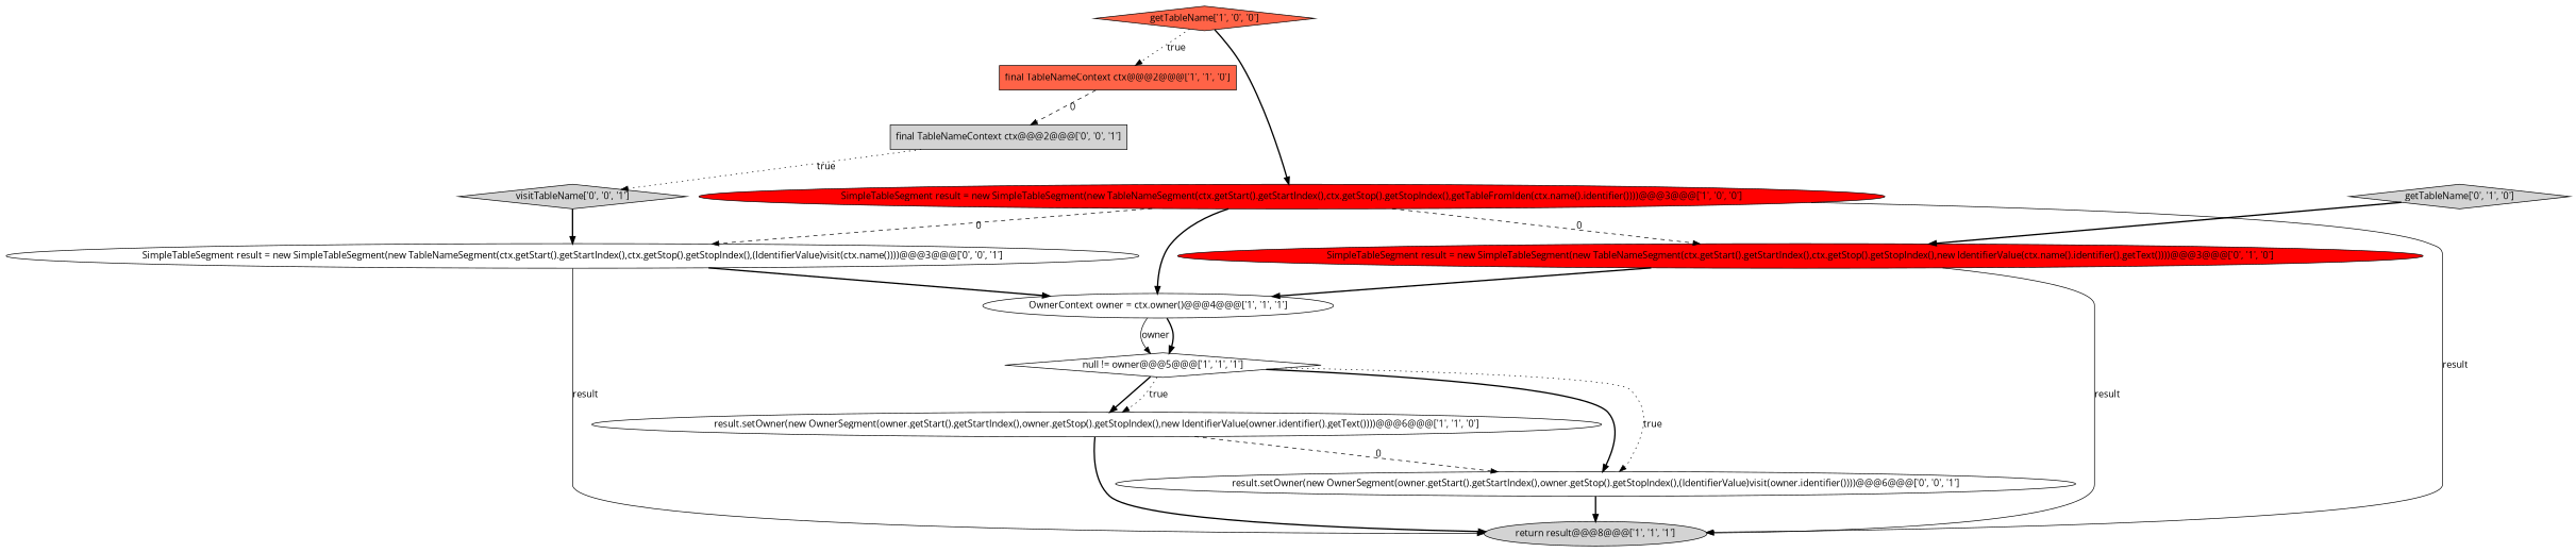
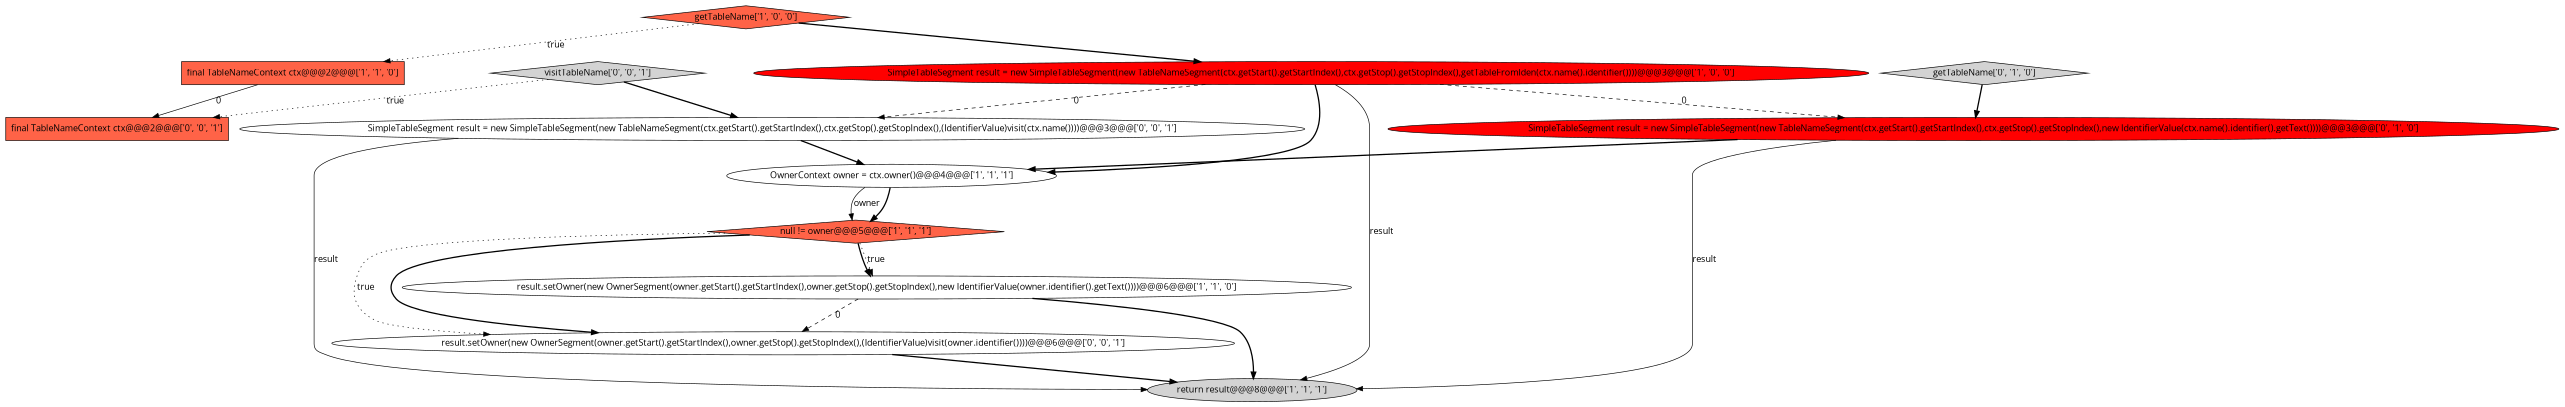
  digraph {
    fontname="Open Sans"
    node [fillcolor=white fontname="Open Sans" shape=ellipse style=filled]
    edge [fontname="Open Sans" style=bold]
    n1 [fillcolor=lightgray label="visitTableName['0', '0', '1']" shape=diamond]
-   n2 [fillcolor=lightgray label="final TableNameContext ctx@@@2@@@['0', '0', '1']" shape=box]
+   n2 [fillcolor=tomato label="final TableNameContext ctx@@@2@@@['0', '0', '1']" shape=box]
    n3 [label="SimpleTableSegment result = new SimpleTableSegment(new TableNameSegment(ctx.getStart().getStartIndex(),ctx.getStop().getStopIndex(),(IdentifierValue)visit(ctx.name())))@@@3@@@['0', '0', '1']"]
    n4 [label="OwnerContext owner = ctx.owner()@@@4@@@['1', '1', '1']"]
    n5 [fillcolor=lightgray label="return result@@@8@@@['1', '1', '1']"]
    n6 [fillcolor=red label="SimpleTableSegment result = new SimpleTableSegment(new TableNameSegment(ctx.getStart().getStartIndex(),ctx.getStop().getStopIndex(),new IdentifierValue(ctx.name().identifier().getText())))@@@3@@@['0', '1', '0']"]
-   n7 [label="null != owner@@@5@@@['1', '1', '1']" shape=diamond]
+   n7 [fillcolor=tomato label="null != owner@@@5@@@['1', '1', '1']" shape=diamond]
    n8 [fillcolor=tomato label="final TableNameContext ctx@@@2@@@['1', '1', '0']" shape=box]
    n9 [label="result.setOwner(new OwnerSegment(owner.getStart().getStartIndex(),owner.getStop().getStopIndex(),new IdentifierValue(owner.identifier().getText())))@@@6@@@['1', '1', '0']"]
    n10 [label="result.setOwner(new OwnerSegment(owner.getStart().getStartIndex(),owner.getStop().getStopIndex(),(IdentifierValue)visit(owner.identifier())))@@@6@@@['0', '0', '1']"]
    n11 [fillcolor=tomato label="getTableName['1', '0', '0']" shape=diamond]
    n12 [fillcolor=red label="SimpleTableSegment result = new SimpleTableSegment(new TableNameSegment(ctx.getStart().getStartIndex(),ctx.getStop().getStopIndex(),getTableFromIden(ctx.name().identifier())))@@@3@@@['1', '0', '0']"]
    n13 [fillcolor=lightgray label="getTableName['0', '1', '0']" shape=diamond]
-   n2 -> n1 [label=true style=dotted]
+   n1 -> n2 [label=true style=dotted]
    n1 -> n3
    n3 -> n4
    n3 -> n5 [label=result style=solid]
    n4 -> n7
    n4 -> n7 [label=owner style=solid]
    n6 -> n4
    n6 -> n5 [label=result style=solid]
    n7 -> n9
    n7 -> n9 [label=true style=dotted]
    n7 -> n10 [label=true style=dotted]
    n7 -> n10
-   n8 -> n2 [label=0 style=dashed]
+   n8 -> n2 [label=0 style=solid]
    n9 -> n5
    n9 -> n10 [label=0 style=dashed]
    n10 -> n5
    n11 -> n8 [label=true style=dotted]
    n11 -> n12
    n12 -> n3 [label=0 style=dashed]
    n12 -> n4
    n12 -> n5 [label=result style=solid]
    n12 -> n6 [label=0 style=dashed]
    n13 -> n6
  }
